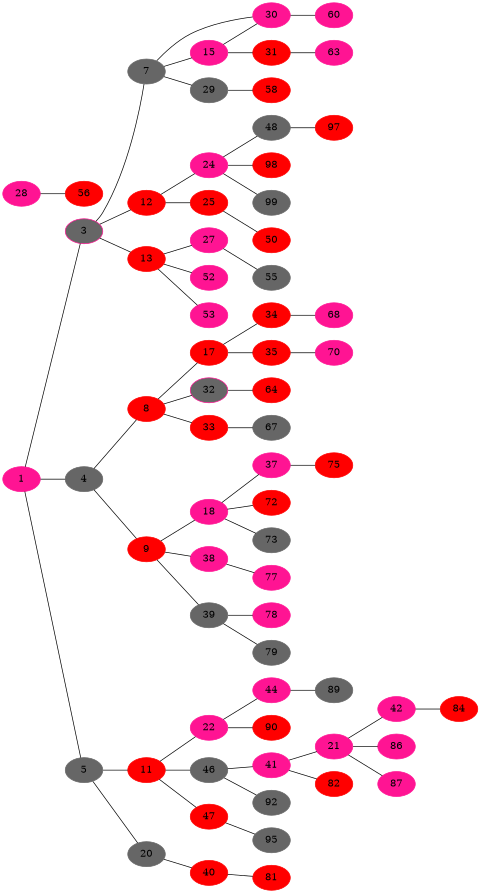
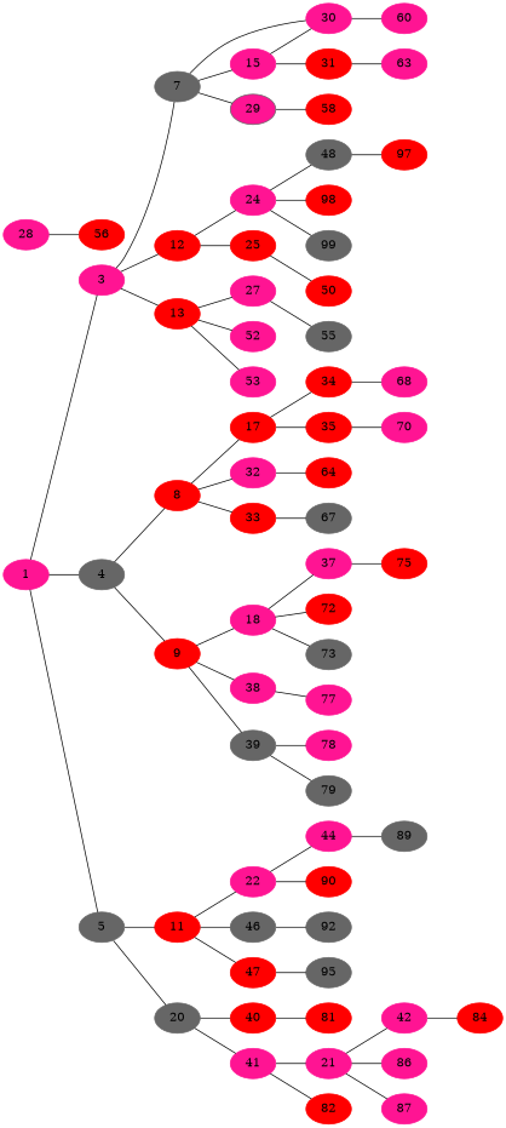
  graph {
    rankdir=LR
    node [color=deeppink style=filled latent=0.2]
    1 [super="+2" latent=""]
-   3 [latent=1 super="+6" fillcolor=gray40]
+   3 [latent=1 super="+6"]
    4 [color=gray40 latent=0.5]
    5 [color=gray40 latent=0.5 super="+10"]
    7 [color=gray40 latent=0.5 super="+14"]
    12 [color=red latent=0.333333]
    13 [color=red latent=0.333333 super="+26"]
    8 [color=red latent=0.333333 super="+16"]
    9 [color=red latent=0.333333 super="+19"]
    11 [color=red latent=0.333333 super="+23"]
    20 [color=gray40 latent=0.25]
    15 [latent=0.333333]
-   29 [color=gray40 latent=0.25 super="+59"]
+   29 [color=gray40 latent=0.25 super="+59" fillcolor=deeppink]
    30 [latent=0.25 super="+61"]
    24 [latent=0.25 super="+49"]
    25 [color=red latent=0.25 super="+51"]
    27 [latent=0.25 super="+54"]
    52
    53
    17 [color=red latent=0.25]
-   32 [super="+65" fillcolor=gray40]
+   32 [super="+65"]
    33 [color=red super="+66"]
    18 [latent=0.25 super="+36"]
    38 [super="+76"]
    39 [color=gray40]
    22 [latent=0.25 super="+45"]
    46 [color=gray40 super="+93"]
    47 [color=red super="+94"]
    40 [color=red super="+80"]
    41 [super="+83"]
    21 [latent=0.25 super="+43"]
    42 [super="+85"]
    86 [latent=0.166667]
    87 [latent=0.166667]
    31 [color=red latent=0.25 super="+62"]
    28 [latent=0.25 super="+57"]
    56 [color=red]
    58 [color=red]
    34 [color=red super="+69"]
    35 [color=red super="+71"]
    64 [color=red latent=0.166667]
    67 [color=gray40 latent=0.166667]
    37 [super="+74"]
    72 [color=red latent=0.166667]
    73 [color=gray40 latent=0.166667]
    77 [latent=0.166667]
    78 [latent=0.166667]
    79 [color=gray40 latent=0.166667]
    44 [super="+88"]
    90 [color=red latent=0.166667]
    92 [color=gray40 latent=0.166667]
    95 [color=gray40 latent=0.166667]
    48 [color=gray40 super="+96"]
    98 [color=red latent=0.166667]
    99 [color=gray40 latent=0.166667]
    50 [color=red super="+100"]
    55 [color=gray40]
    60
    63
    68 [latent=0.166667]
    70 [latent=0.166667]
    75 [color=red latent=0.166667]
    81 [color=red latent=0.166667]
    82 [color=red latent=0.166667]
    84 [color=red latent=0.166667]
    89 [color=gray40 latent=0.166667]
    97 [color=red latent=0.166667]
    1 -- 3
    1 -- 4
    1 -- 5
    3 -- 7
    3 -- 12
    3 -- 13
    4 -- 8
    4 -- 9
    5 -- 11
    5 -- 20
    7 -- 15
    7 -- 29
    7 -- 30
    12 -- 24
    12 -- 25
    13 -- 27
    13 -- 52
    13 -- 53
    8 -- 17
    8 -- 32
    8 -- 33
    9 -- 18
    9 -- 38
    9 -- 39
    11 -- 22
    11 -- 46
    11 -- 47
    20 -- 40
-   46 -- 41
+   20 -- 41
    15 -- 30
    15 -- 31
    29 -- 58
    30 -- 60
    24 -- 48
    24 -- 98
    24 -- 99
    25 -- 50
    27 -- 55
    17 -- 34
    17 -- 35
    32 -- 64
    33 -- 67
    18 -- 37
    18 -- 72
    18 -- 73
    38 -- 77
    39 -- 78
    39 -- 79
    22 -- 44
    22 -- 90
    46 -- 92
    47 -- 95
    40 -- 81
    41 -- 21
    41 -- 82
    21 -- 42
    21 -- 86
    21 -- 87
    42 -- 84
    31 -- 63
    28 -- 56
    34 -- 68
    35 -- 70
    37 -- 75
    44 -- 89
    48 -- 97
  }
